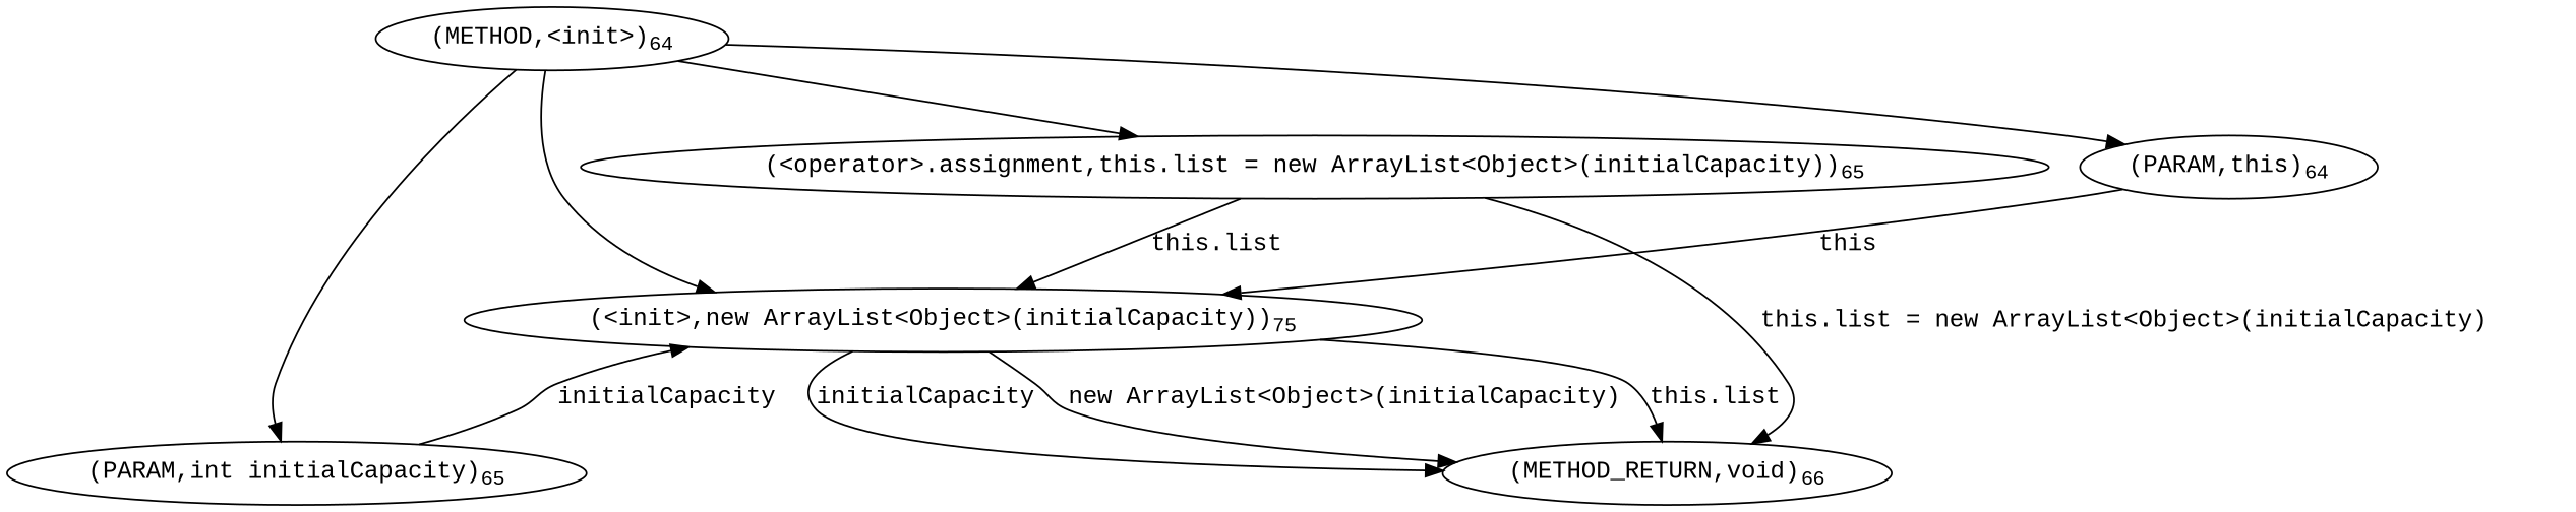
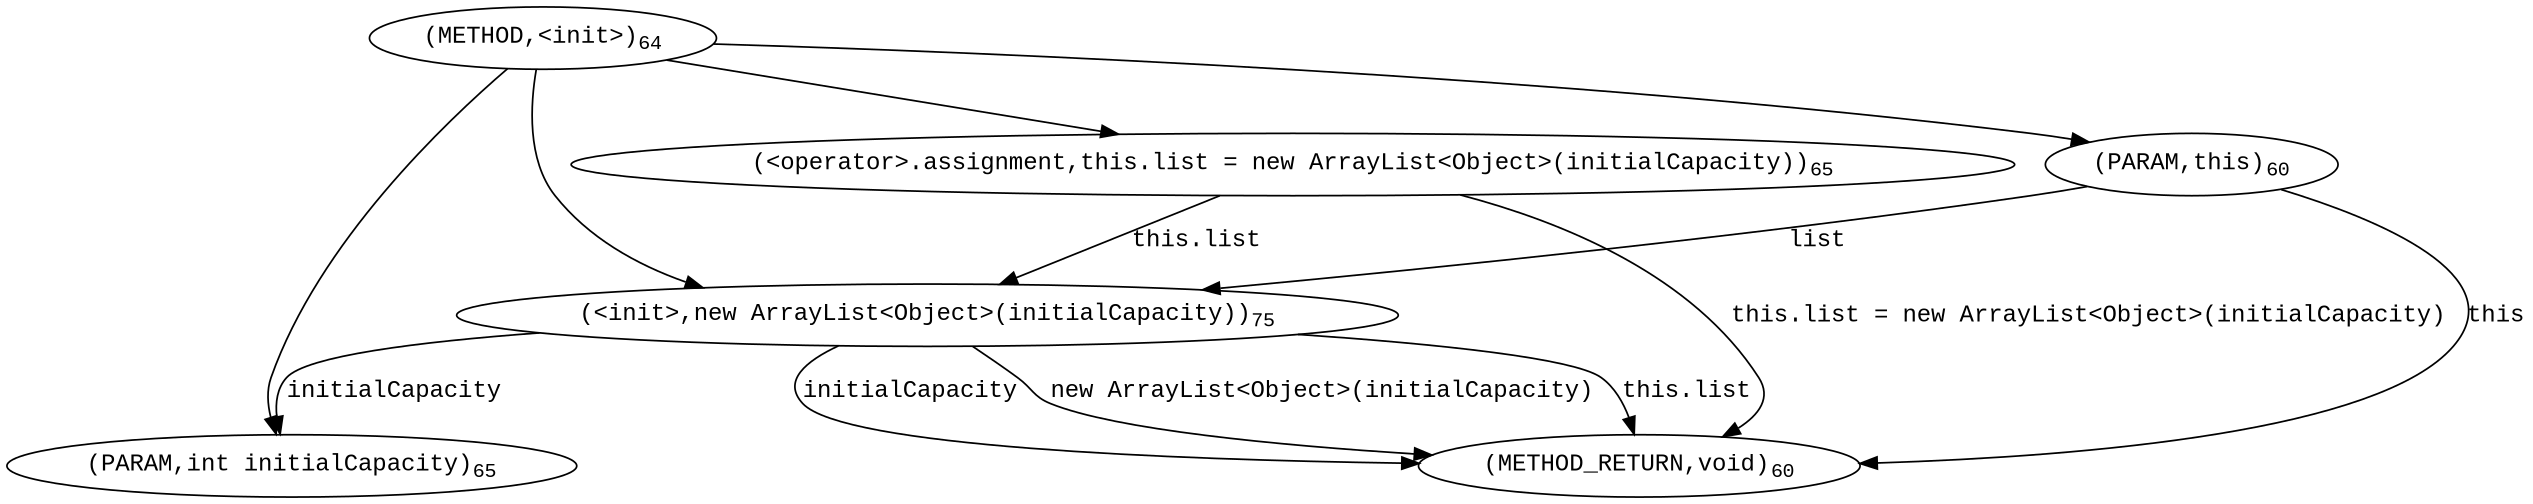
  digraph {
    fontname="Liberation Mono"
    node [fontname="Liberation Mono"]
    edge [fontname="Liberation Mono"]
    n1 [label=<(METHOD,&lt;init&gt;)<SUB>64</SUB>>]
-   n2 [label=<(PARAM,this)<SUB>64</SUB>>]
+   n2 [label=<(PARAM,this)<SUB>60</SUB>>]
    n3 [label=<(PARAM,int initialCapacity)<SUB>65</SUB>>]
    n4 [label=<(&lt;operator&gt;.assignment,this.list = new ArrayList&lt;Object&gt;(initialCapacity))<SUB>65</SUB>>]
    n5 [label=<(&lt;init&gt;,new ArrayList&lt;Object&gt;(initialCapacity))<SUB>75</SUB>>]
-   n6 [label=<(METHOD_RETURN,void)<SUB>66</SUB>>]
+   n6 [label=<(METHOD_RETURN,void)<SUB>60</SUB>>]
    n1 -> n2
    n1 -> n3
    n1 -> n4
    n1 -> n5
-   n2 -> n5 [label=this]
-   n3 -> n5 [label=initialCapacity]
+   n2 -> n5 [label=list]
+   n2 -> n6 [label=this]
+   n5 -> n3 [label=initialCapacity]
    n4 -> n5 [label="this.list"]
    n4 -> n6 [label="this.list = new ArrayList&lt;Object&gt;(initialCapacity)"]
    n5 -> n6 [label="this.list"]
    n5 -> n6 [label=initialCapacity]
    n5 -> n6 [label="new ArrayList&lt;Object&gt;(initialCapacity)"]
  }
